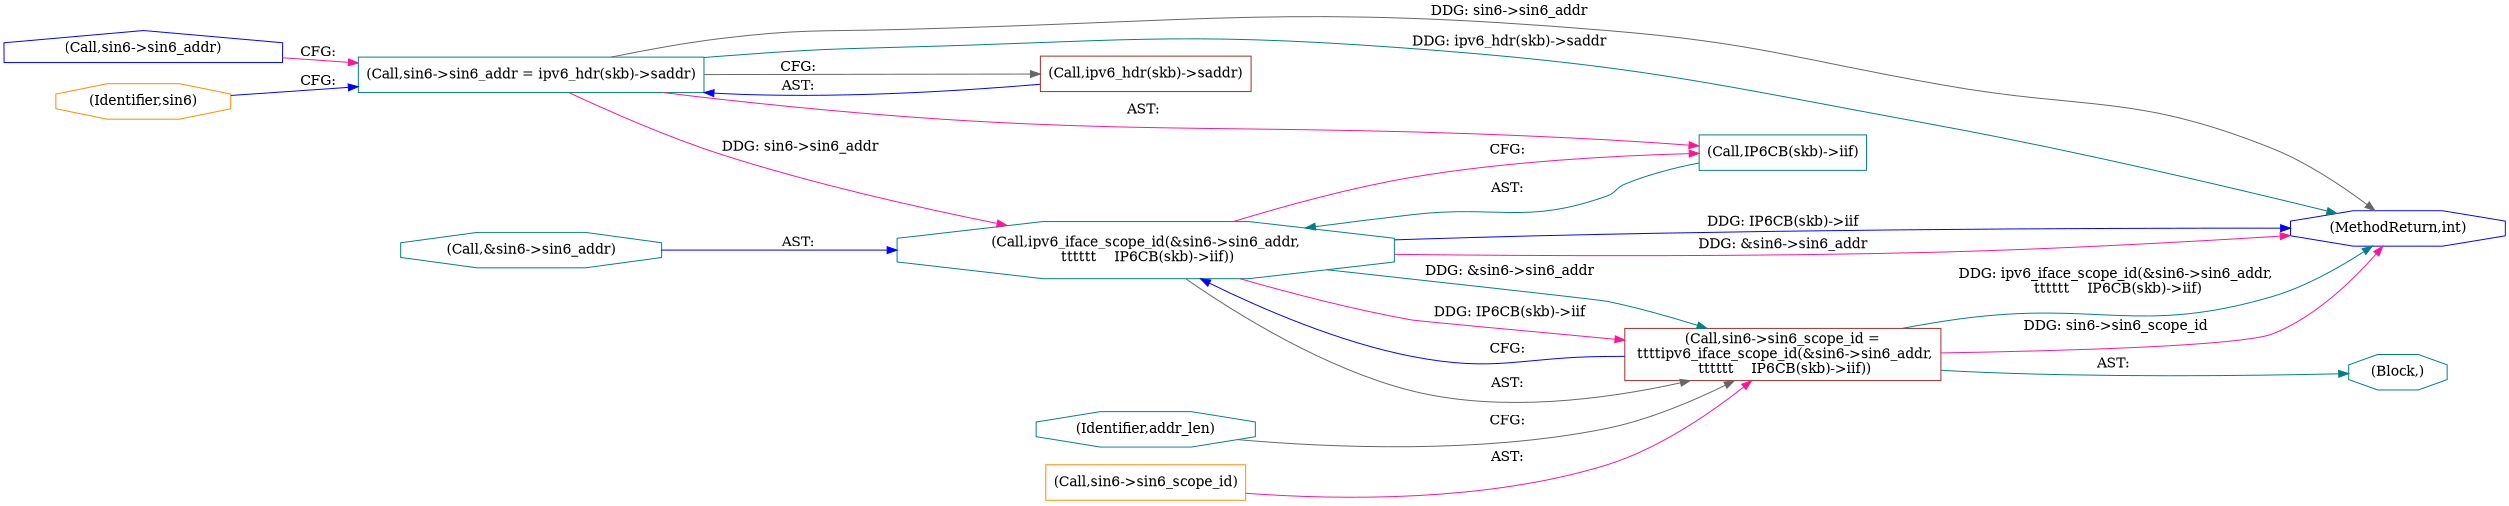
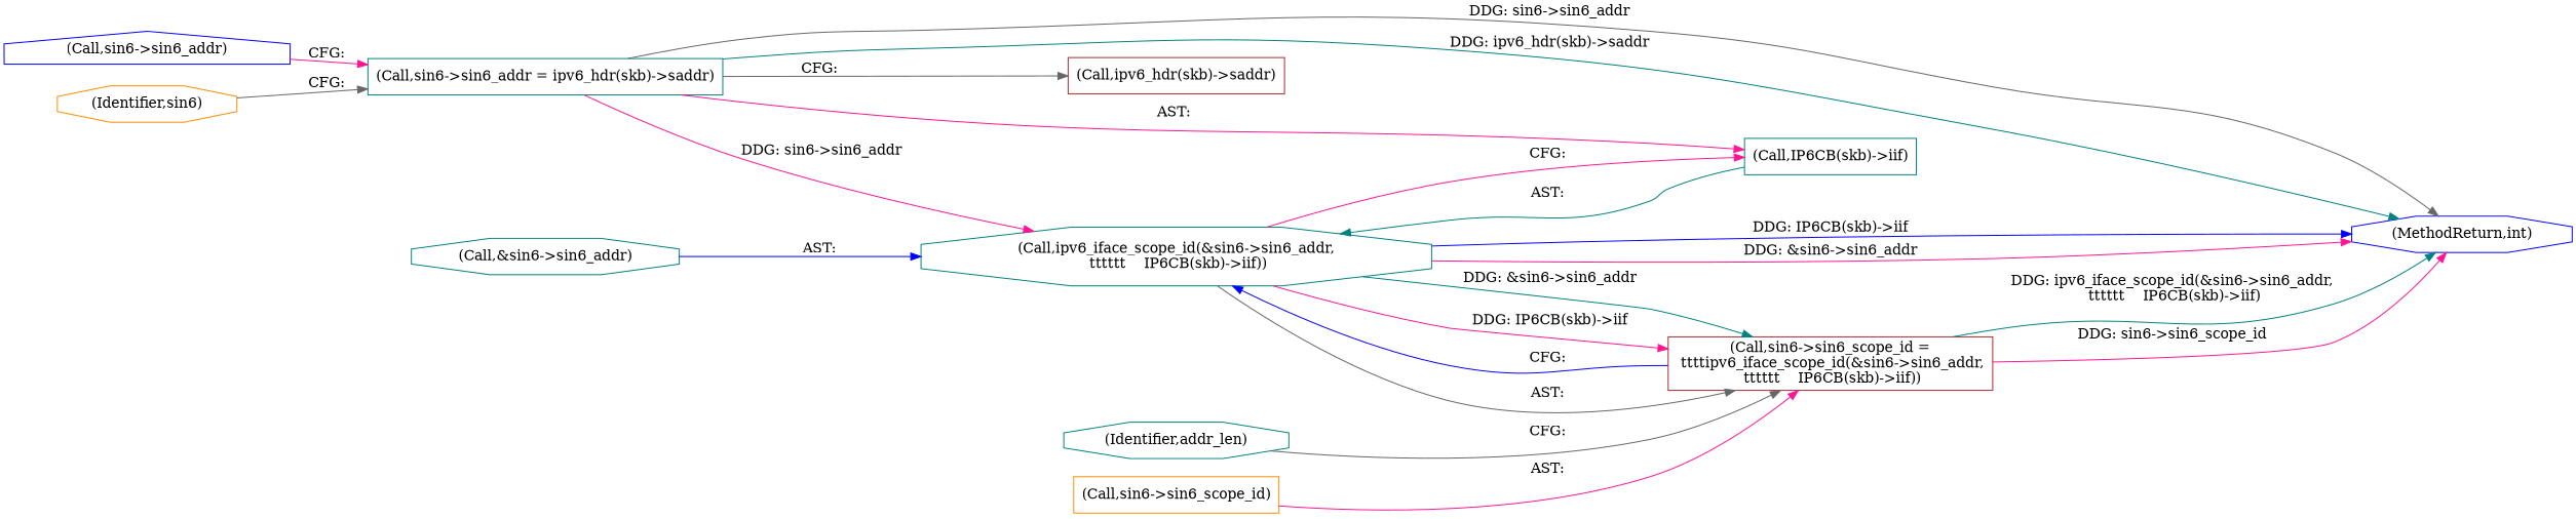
  digraph {
    rankdir=LR
    node [color=teal shape=octagon]
    edge [color=deeppink]
    n1 [label="(Call,ipv6_iface_scope_id(&sin6->sin6_addr,\n \t\t\t\t\t\t    IP6CB(skb)->iif))"]
    n2 [color=brown label="(Call,sin6->sin6_scope_id =\n \t\t\t\tipv6_iface_scope_id(&sin6->sin6_addr,\n \t\t\t\t\t\t    IP6CB(skb)->iif))" shape=box]
    n3 [label="(Call,IP6CB(skb)->iif)" shape=box]
    n4 [color=blue label="(MethodReturn,int)"]
-   n5 [label="(Block,)"]
    n6 [label="(Call,sin6->sin6_addr = ipv6_hdr(skb)->saddr)" shape=box]
    n7 [color=brown label="(Call,ipv6_hdr(skb)->saddr)" shape=box]
    n8 [label="(Call,&sin6->sin6_addr)"]
    n9 [label="(Identifier,addr_len)"]
    n10 [color=darkorange label="(Call,sin6->sin6_scope_id)" shape=box]
    n11 [color=blue label="(Call,sin6->sin6_addr)" shape=house]
    n12 [color=darkorange label="(Identifier,sin6)"]
    n1 -> n2 [color=gray40 label="AST: "]
    n1 -> n2 [color=teal label="DDG: &sin6->sin6_addr"]
    n1 -> n2 [label="DDG: IP6CB(skb)->iif"]
    n1 -> n3 [label="CFG: "]
    n1 -> n4 [color=blue label="DDG: IP6CB(skb)->iif"]
    n1 -> n4 [label="DDG: &sin6->sin6_addr"]
    n2 -> n1 [color=blue label="CFG: "]
    n2 -> n4 [label="DDG: sin6->sin6_scope_id"]
    n2 -> n4 [color=teal label="DDG: ipv6_iface_scope_id(&sin6->sin6_addr,\n \t\t\t\t\t\t    IP6CB(skb)->iif)"]
-   n2 -> n5 [color=teal label="AST: "]
    n3 -> n1 [color=teal label="AST: "]
    n6 -> n1 [label="DDG: sin6->sin6_addr"]
    n6 -> n3 [label="AST: "]
    n6 -> n4 [color=teal label="DDG: ipv6_hdr(skb)->saddr"]
    n6 -> n4 [color=gray40 label="DDG: sin6->sin6_addr"]
    n6 -> n7 [color=gray40 label="CFG: "]
-   n7 -> n6 [color=blue label="AST: "]
    n8 -> n1 [color=blue label="AST: "]
    n9 -> n2 [color=gray40 label="CFG: "]
    n10 -> n2 [label="AST: "]
    n11 -> n6 [label="CFG: "]
-   n12 -> n6 [color=blue label="CFG: "]
+   n12 -> n6 [color=gray40 label="CFG: "]
  }
